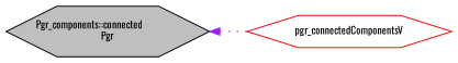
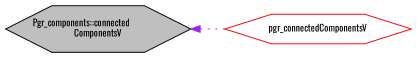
  digraph {
    rankdir=LR
    fontname=Oswald
    node [fontname=Oswald fontsize=10 shape=hexagon style=filled]
-   n1 [color=black fillcolor=grey75 fontcolor=black height=0.2 label="Pgr_components::connected\lPgr" width=0.4]
+   n1 [color=black fillcolor=grey75 fontcolor=black height=0.2 label="Pgr_components::connected\lComponentsV" width=0.4]
    n2 [color=red fillcolor=white height=0.2 label=pgr_connectedComponentsV width=0.4]
    n1 -> n2 [color=purple dir=back fontname=Oswald fontsize=10 labelfontname=Helvetica labelfontsize=10 style=dotted]
  }
